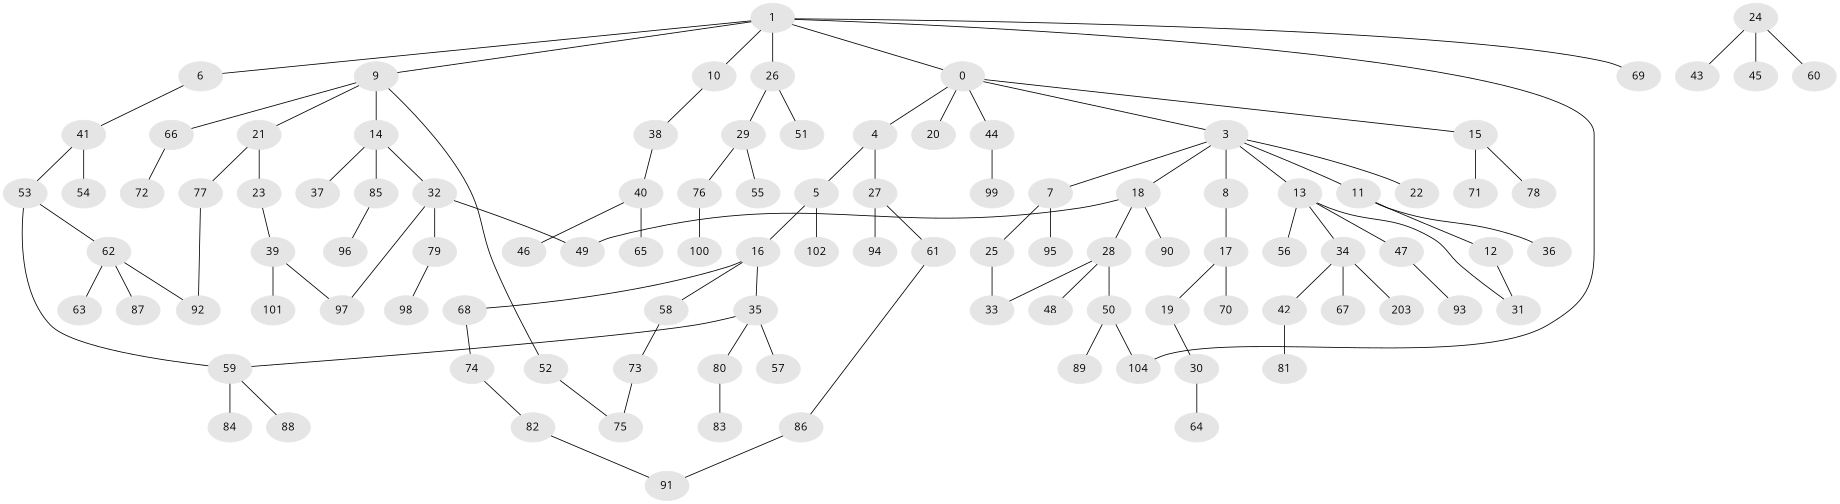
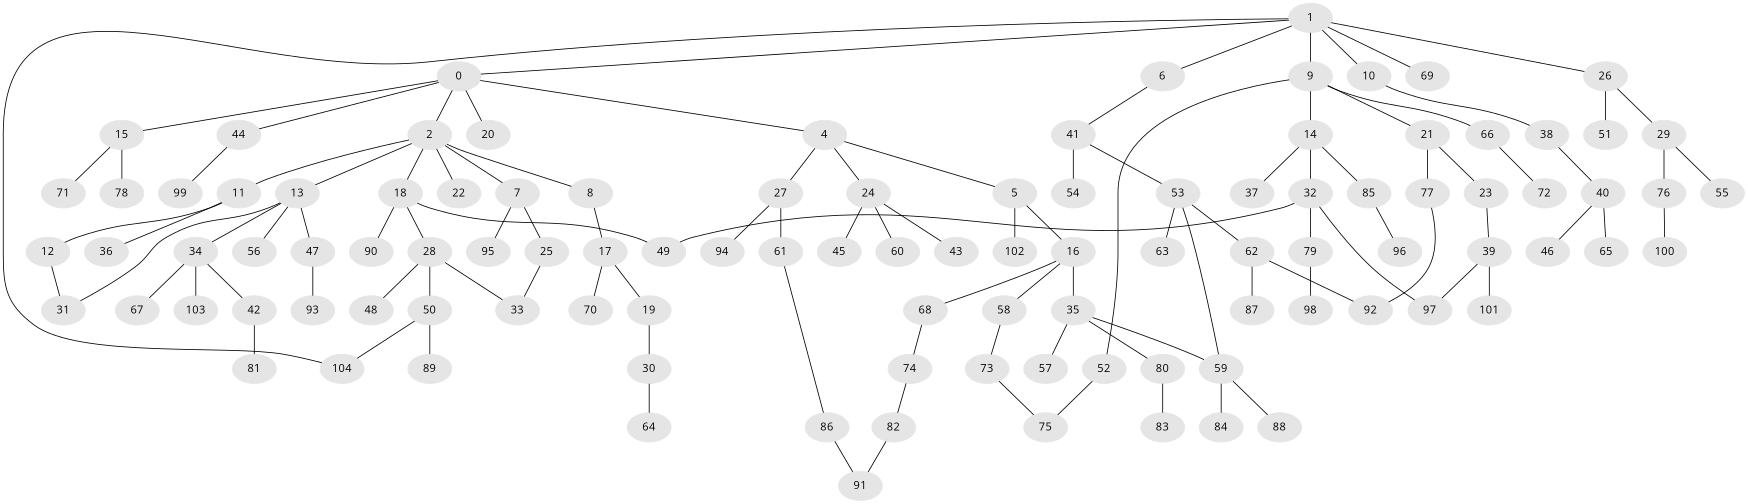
  graph {
    fontname="Open Sans"
    node [color=gray90 fontname="Open Sans" style=filled]
    edge [fontname="Open Sans"]
    n1 [label=0]
    1
    6
    9
    10
    26
    69
    104
-   3
+   3 [label=2]
    4
    15
    20
    44
    41
    14
    21
    52
    66
    38
    29
    51
    7
    8
    11
    13
    18
    22
    5
    24
    27
    71
    78
    99
    25
    95
    17
    12
    36
    31
    34
    47
    56
    28
    49
    90
    16
    102
    43
    45
    60
    61
    94
    35
    58
    68
    53
    54
    33
    19
    70
    32
    37
    85
    23
    77
    39
    75
    72
    40
    42
    67
-   103 [label=203]
+   103
    93
    79
    97
    96
    57
    59
    80
    73
    74
    30
    48
    50
    64
    92
    101
    55
    76
    86
    89
    100
    98
    81
    84
    88
    83
    46
    65
    62
    87
    63
    91
    82
    n1 -- 3
    n1 -- 4
    n1 -- 15
    n1 -- 20
    n1 -- 44
    1 -- n1
    1 -- 6
    1 -- 9
    1 -- 10
    1 -- 26
    1 -- 69
    1 -- 104
    6 -- 41
    9 -- 14
    9 -- 21
    9 -- 52
    9 -- 66
    10 -- 38
    26 -- 29
    26 -- 51
    3 -- 7
    3 -- 8
    3 -- 11
    3 -- 13
    3 -- 18
    3 -- 22
    4 -- 5
+   4 -- 24
    4 -- 27
    15 -- 71
    15 -- 78
    44 -- 99
    41 -- 53
    41 -- 54
    14 -- 32
    14 -- 37
    14 -- 85
    21 -- 23
    21 -- 77
    52 -- 75
    66 -- 72
    38 -- 40
    29 -- 55
    29 -- 76
    7 -- 25
    7 -- 95
    8 -- 17
    11 -- 12
    11 -- 36
    13 -- 31
    13 -- 34
    13 -- 47
    13 -- 56
    18 -- 28
    18 -- 49
    18 -- 90
    5 -- 16
    5 -- 102
    24 -- 43
    24 -- 45
    24 -- 60
    27 -- 61
    27 -- 94
    25 -- 33
    17 -- 19
    17 -- 70
    12 -- 31
    34 -- 42
    34 -- 67
    34 -- 103
    47 -- 93
    28 -- 33
    28 -- 48
    28 -- 50
    16 -- 35
    16 -- 58
    16 -- 68
    61 -- 86
    35 -- 57
    35 -- 59
    35 -- 80
    58 -- 73
    68 -- 74
    53 -- 59
    53 -- 62
    19 -- 30
    32 -- 49
    32 -- 79
    32 -- 97
    85 -- 96
    23 -- 39
    77 -- 92
    39 -- 97
    39 -- 101
    40 -- 46
    40 -- 65
    42 -- 81
    79 -- 98
    59 -- 84
    59 -- 88
    80 -- 83
    73 -- 75
    74 -- 82
    30 -- 64
    50 -- 104
    50 -- 89
    76 -- 100
    86 -- 91
    62 -- 92
    62 -- 87
-   62 -- 63
+   53 -- 63
    82 -- 91
  }
